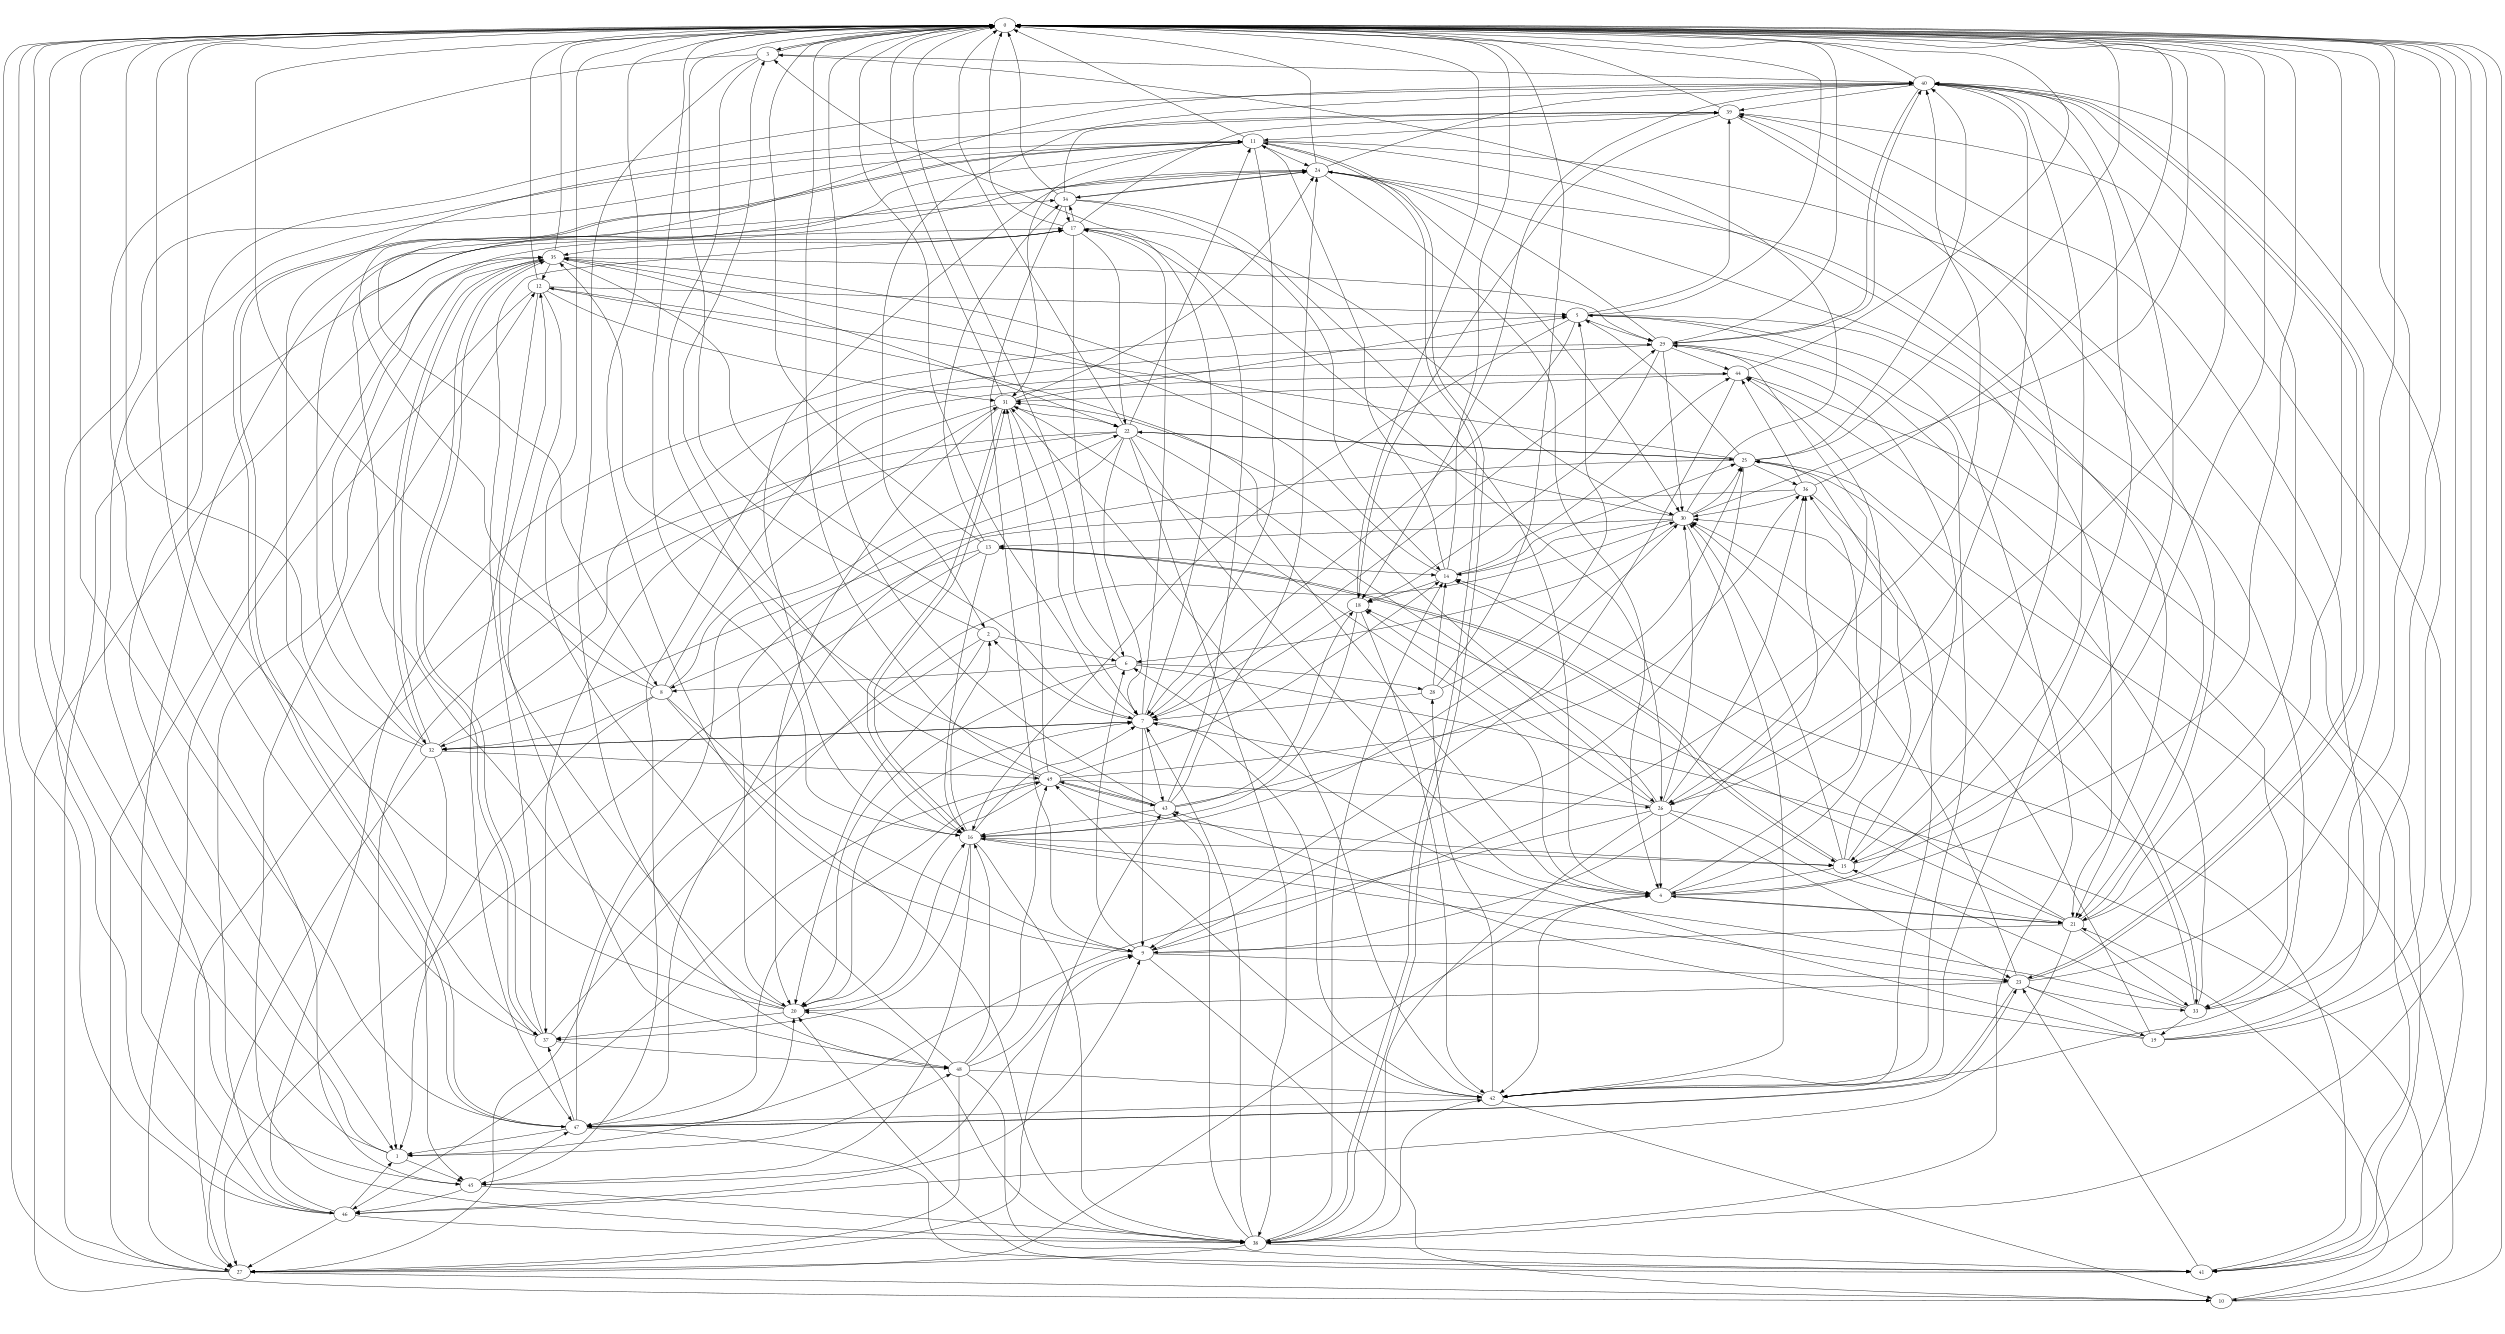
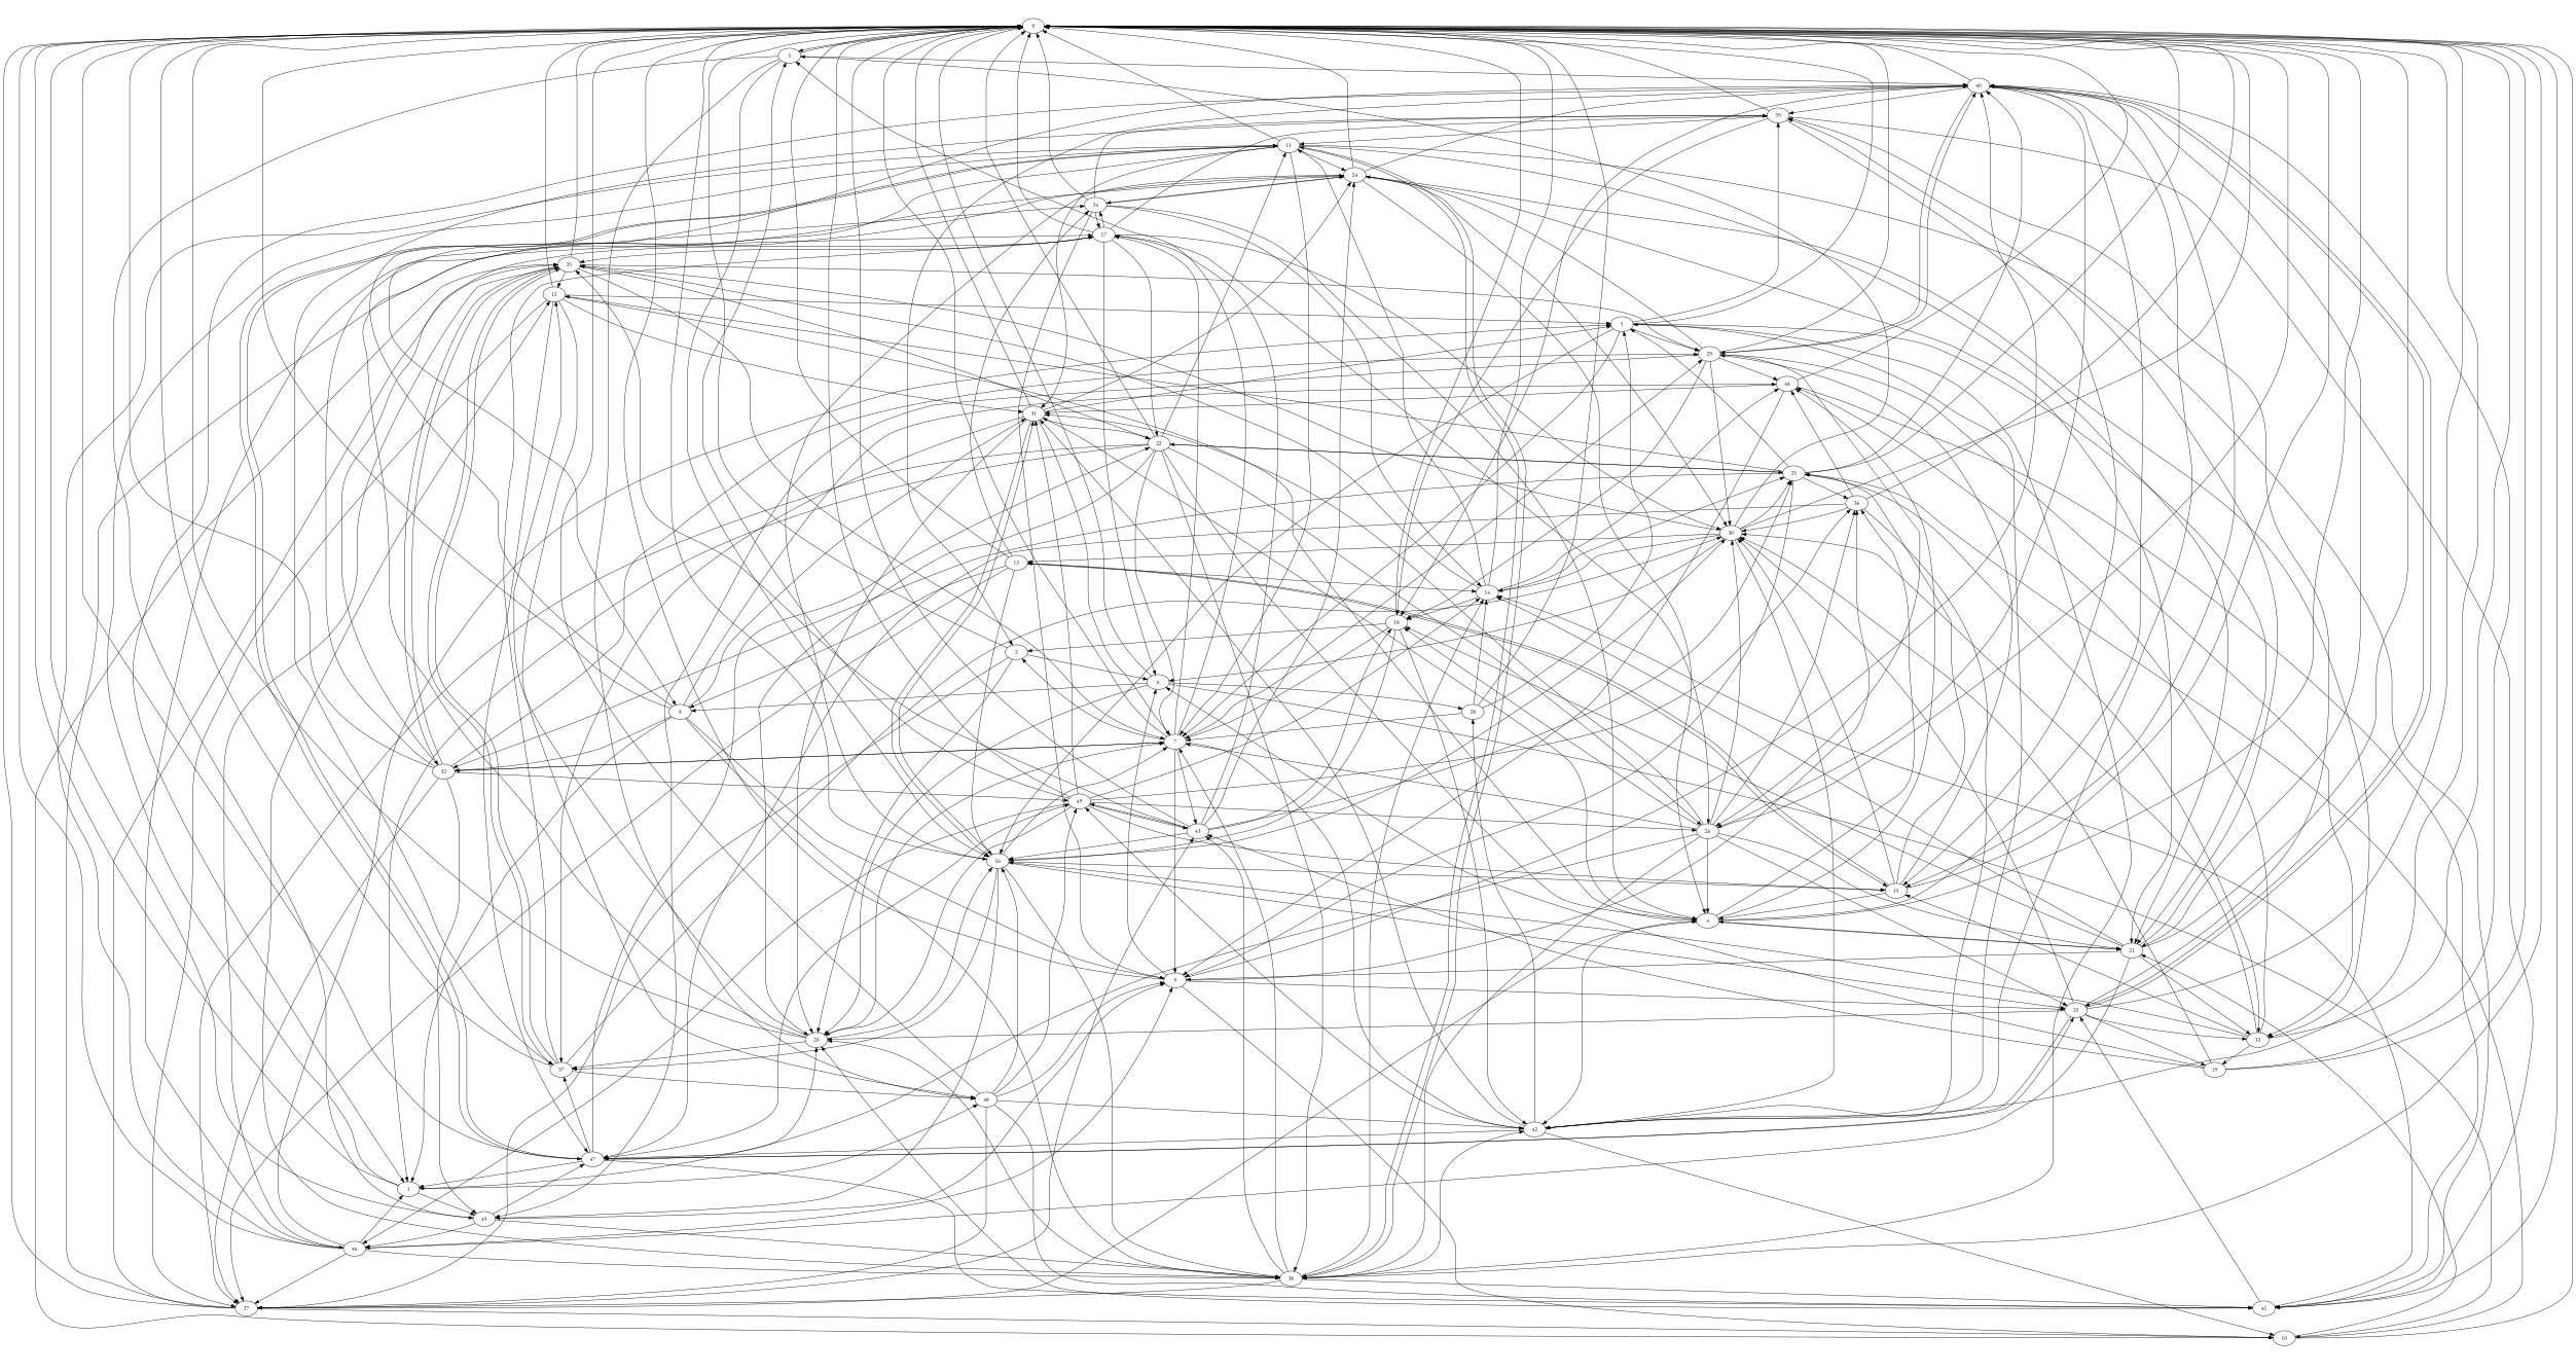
  strict digraph {
    fontname="EB Garamond"
    node [component_delay=3 fontname="EB Garamond"]
    edge [fontname="EB Garamond" wire_delay=1]
    0
    3
    45
    48
    16
    40
    38
    47
    9
    46
    41
    27
    42
    49
    31
    7
    37
    30
    23
    15
    1
    21
    2
    29
    18
    26
    39
    11
    8
    24
    4
    14
    33
    5
    20
    22
    17
    43
    32
    12
    44
    34
    6
    10
    36
    35
    28
    25
    13
    19
    0 -> 3
    3 -> 0
    3 -> 45
    3 -> 48
    3 -> 16
    3 -> 40
    45 -> 0
    45 -> 38
    45 -> 47
    45 -> 9
    45 -> 46
    48 -> 0
    48 -> 16
    48 -> 9
    48 -> 41
    48 -> 27
    48 -> 42
    48 -> 49
    16 -> 0
    16 -> 45
    16 -> 38
    16 -> 31
    16 -> 7
    16 -> 37
    16 -> 30
    16 -> 23
    16 -> 15
    40 -> 0
    40 -> 42
    40 -> 23
    40 -> 15
    40 -> 1
    40 -> 21
    40 -> 2
    40 -> 29
    40 -> 18
    40 -> 26
    40 -> 39
    38 -> 0
    38 -> 41
    38 -> 27
    38 -> 42
    38 -> 7
    38 -> 11
    38 -> 14
    38 -> 20
    38 -> 43
    38 -> 12
    47 -> 0
    47 -> 41
    47 -> 49
    47 -> 37
    47 -> 23
    47 -> 1
    47 -> 11
    47 -> 20
    47 -> 22
    9 -> 0
    9 -> 40
    9 -> 23
    9 -> 6
    9 -> 10
    9 -> 36
    46 -> 0
    46 -> 38
    46 -> 9
    46 -> 27
    46 -> 1
    46 -> 11
    46 -> 5
    46 -> 34
    41 -> 0
    41 -> 23
    41 -> 14
    41 -> 20
    27 -> 0
    27 -> 4
    27 -> 17
    27 -> 43
    27 -> 10
    27 -> 35
    42 -> 0
    42 -> 47
    42 -> 49
    42 -> 31
    42 -> 5
    42 -> 10
    42 -> 28
    49 -> 0
    49 -> 3
    49 -> 46
    49 -> 31
    49 -> 15
    49 -> 26
    49 -> 14
    49 -> 20
    49 -> 43
    49 -> 36
    31 -> 0
    31 -> 16
    31 -> 7
    31 -> 37
    31 -> 24
    31 -> 5
    31 -> 20
    31 -> 22
    7 -> 0
    7 -> 3
    7 -> 9
    7 -> 42
    7 -> 2
    7 -> 29
    7 -> 17
    7 -> 43
    7 -> 32
    37 -> 0
    37 -> 48
    37 -> 30
    37 -> 17
    37 -> 35
    30 -> 0
    30 -> 3
    30 -> 42
    30 -> 14
    30 -> 6
    30 -> 35
    30 -> 25
    30 -> 13
    23 -> 0
    23 -> 40
    23 -> 47
    23 -> 30
    23 -> 33
    23 -> 20
    23 -> 19
    15 -> 0
    15 -> 30
    15 -> 29
    15 -> 4
    15 -> 25
    15 -> 13
    1 -> 0
    1 -> 45
    1 -> 48
    1 -> 11
    21 -> 0
    21 -> 9
    21 -> 46
    21 -> 18
    21 -> 39
    21 -> 4
    21 -> 14
    21 -> 33
    2 -> 0
    2 -> 27
    2 -> 20
    2 -> 6
    29 -> 0
    29 -> 45
    29 -> 40
    29 -> 30
    29 -> 18
    29 -> 26
    29 -> 24
    29 -> 33
    29 -> 44
    18 -> 0
    18 -> 16
    18 -> 42
    18 -> 7
-   16 -> 2
+   18 -> 2
    26 -> 0
    26 -> 38
    26 -> 31
    26 -> 7
    26 -> 30
    26 -> 23
    26 -> 1
    26 -> 21
    26 -> 18
    26 -> 4
    26 -> 36
    39 -> 0
    39 -> 41
    39 -> 37
    39 -> 15
    39 -> 18
    39 -> 11
    11 -> 0
    11 -> 38
    11 -> 47
    11 -> 41
    11 -> 31
    11 -> 7
    11 -> 21
    11 -> 8
    11 -> 24
    8 -> 0
    8 -> 40
    8 -> 38
    8 -> 9
    8 -> 31
    8 -> 1
    8 -> 32
    8 -> 44
    24 -> 0
    24 -> 16
    24 -> 40
    24 -> 30
    24 -> 21
    24 -> 4
    24 -> 33
    24 -> 34
    4 -> 0
    4 -> 40
    4 -> 42
    4 -> 31
    4 -> 21
    4 -> 44
    4 -> 36
    14 -> 0
    14 -> 18
    14 -> 11
    14 -> 44
    14 -> 35
    14 -> 25
    33 -> 0
    33 -> 16
    33 -> 30
    33 -> 15
    33 -> 44
    33 -> 19
    5 -> 0
    5 -> 16
    5 -> 38
    5 -> 7
    5 -> 21
    5 -> 29
    5 -> 39
    20 -> 0
    20 -> 16
    20 -> 7
    20 -> 37
    20 -> 24
    20 -> 12
    22 -> 0
    22 -> 38
    22 -> 27
    22 -> 7
    22 -> 1
    22 -> 26
    22 -> 11
    22 -> 4
    22 -> 20
    22 -> 25
    17 -> 0
    17 -> 30
    17 -> 26
    17 -> 39
    17 -> 22
    17 -> 34
    17 -> 6
    17 -> 35
    43 -> 0
    43 -> 16
    43 -> 49
    43 -> 18
    43 -> 24
    43 -> 17
    43 -> 35
    43 -> 25
    32 -> 0
    32 -> 45
    32 -> 27
    32 -> 49
    32 -> 7
    32 -> 29
    32 -> 24
    32 -> 17
    32 -> 35
    12 -> 0
    12 -> 48
    12 -> 47
    12 -> 27
    12 -> 31
    12 -> 4
    12 -> 5
    44 -> 0
    44 -> 9
    44 -> 41
    44 -> 31
    34 -> 0
    34 -> 9
    34 -> 39
    34 -> 24
    34 -> 4
    34 -> 14
    34 -> 17
    6 -> 0
    6 -> 8
    6 -> 20
    6 -> 10
    6 -> 28
    10 -> 0
    10 -> 21
    10 -> 35
    10 -> 25
    36 -> 0
    36 -> 47
    36 -> 42
    36 -> 30
    36 -> 44
    35 -> 0
    35 -> 46
    35 -> 7
    35 -> 37
    35 -> 29
    35 -> 22
    35 -> 32
    35 -> 12
    28 -> 0
    28 -> 7
    28 -> 14
    28 -> 5
    25 -> 0
    25 -> 40
    25 -> 9
    25 -> 33
    25 -> 5
    25 -> 22
    25 -> 32
    25 -> 12
    25 -> 36
    13 -> 0
    13 -> 16
    13 -> 27
    13 -> 15
    13 -> 8
    13 -> 14
    13 -> 34
    19 -> 0
    19 -> 40
    19 -> 30
-   19 -> 39
+   23 -> 39
    19 -> 43
    19 -> 6
  }
